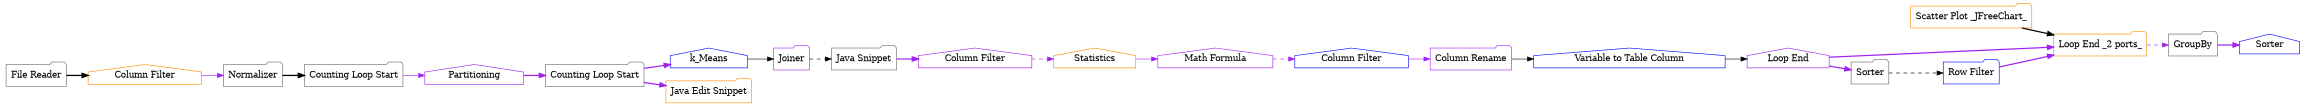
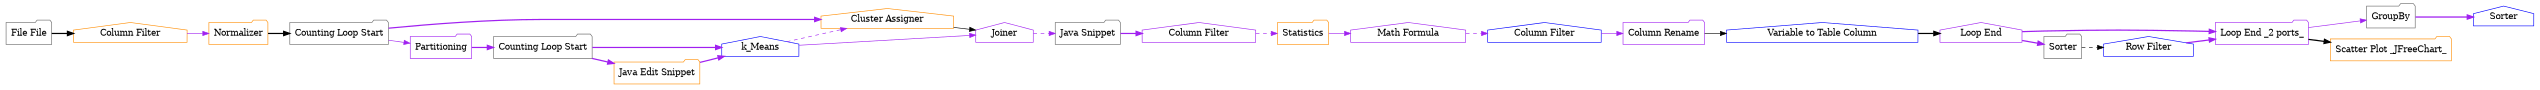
  digraph {
    rankdir=LR
    node [color=gray40 shape=folder]
    edge [color=purple style=bold]
    n1 [label="Java Snippet"]
    n2 [color=purple label="Column Filter" shape=house]
-   n3 [color=darkorange label=Statistics shape=house]
+   n3 [color=darkorange label=Statistics]
    n4 [color=purple label="Math Formula" shape=house]
    n5 [color=purple label="Loop End" shape=house]
-   n6 [color=darkorange label="Loop End _2 ports_"]
+   n6 [color=purple label="Loop End _2 ports_"]
    n7 [label=Sorter]
    n8 [label=GroupBy]
    n9 [color=darkorange label="Scatter Plot _JFreeChart_"]
-   n10 [color=blue label="Row Filter"]
+   n10 [color=blue label="Row Filter" shape=house]
    n11 [color=blue label=Sorter shape=house]
    n12 [label="Counting Loop Start"]
-   n14 [color=purple label=Partitioning shape=house]
-   n15 [color=purple label=Joiner]
+   n13 [color=darkorange label="Cluster Assigner" shape=house]
+   n14 [color=purple label=Partitioning]
+   n15 [color=purple label=Joiner shape=house]
    n16 [label="Counting Loop Start"]
    n17 [color=purple label="Column Rename"]
    n18 [color=blue label="Variable to Table Column" shape=house]
    n19 [color=darkorange label="Column Filter" shape=house]
-   n20 [label=Normalizer]
+   n20 [color=darkorange label=Normalizer]
    n21 [color=blue label="Column Filter" shape=house]
    n22 [color=blue label=k_Means shape=house]
    n23 [color=darkorange label="Java Edit Snippet"]
-   n24 [label="File Reader"]
+   n24 [label="File File"]
    n1 -> n2
    n2 -> n3 [style=dashed]
    n3 -> n4 [style=solid]
    n4 -> n21 [style=dashed]
    n5 -> n6
    n5 -> n7
-   n6 -> n8 [style=dashed]
-   n9 -> n6 [color=black]
+   n6 -> n8 [style=solid]
+   n6 -> n9 [color=black]
    n7 -> n10 [color=black style=dashed]
    n8 -> n11
    n10 -> n6
+   n12 -> n13
    n12 -> n14 [style=solid]
+   n13 -> n15 [color=black style=solid]
    n14 -> n16
-   n15 -> n1 [color=black style=dashed]
+   n15 -> n1 [style=dashed]
    n16 -> n22
    n16 -> n23
    n17 -> n18 [color=black style=solid]
-   n18 -> n5 [color=black style=solid]
+   n18 -> n5 [color=black]
    n19 -> n20 [style=solid]
    n20 -> n12 [color=black]
    n21 -> n17 [style=solid]
-   n22 -> n15 [color=black style=solid]
+   n22 -> n13 [style=dashed]
+   n22 -> n15 [style=solid]
+   n23 -> n22
    n24 -> n19 [color=black]
  }
